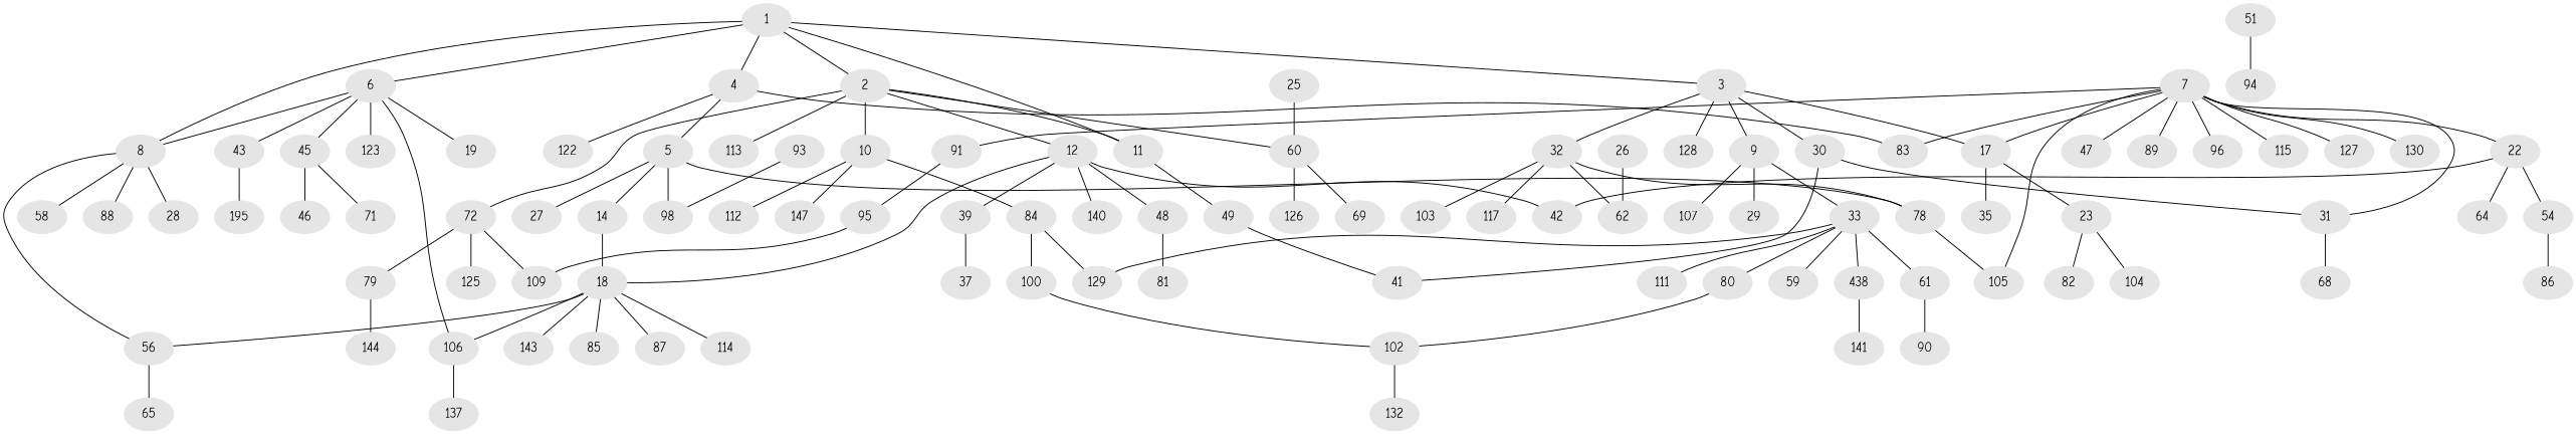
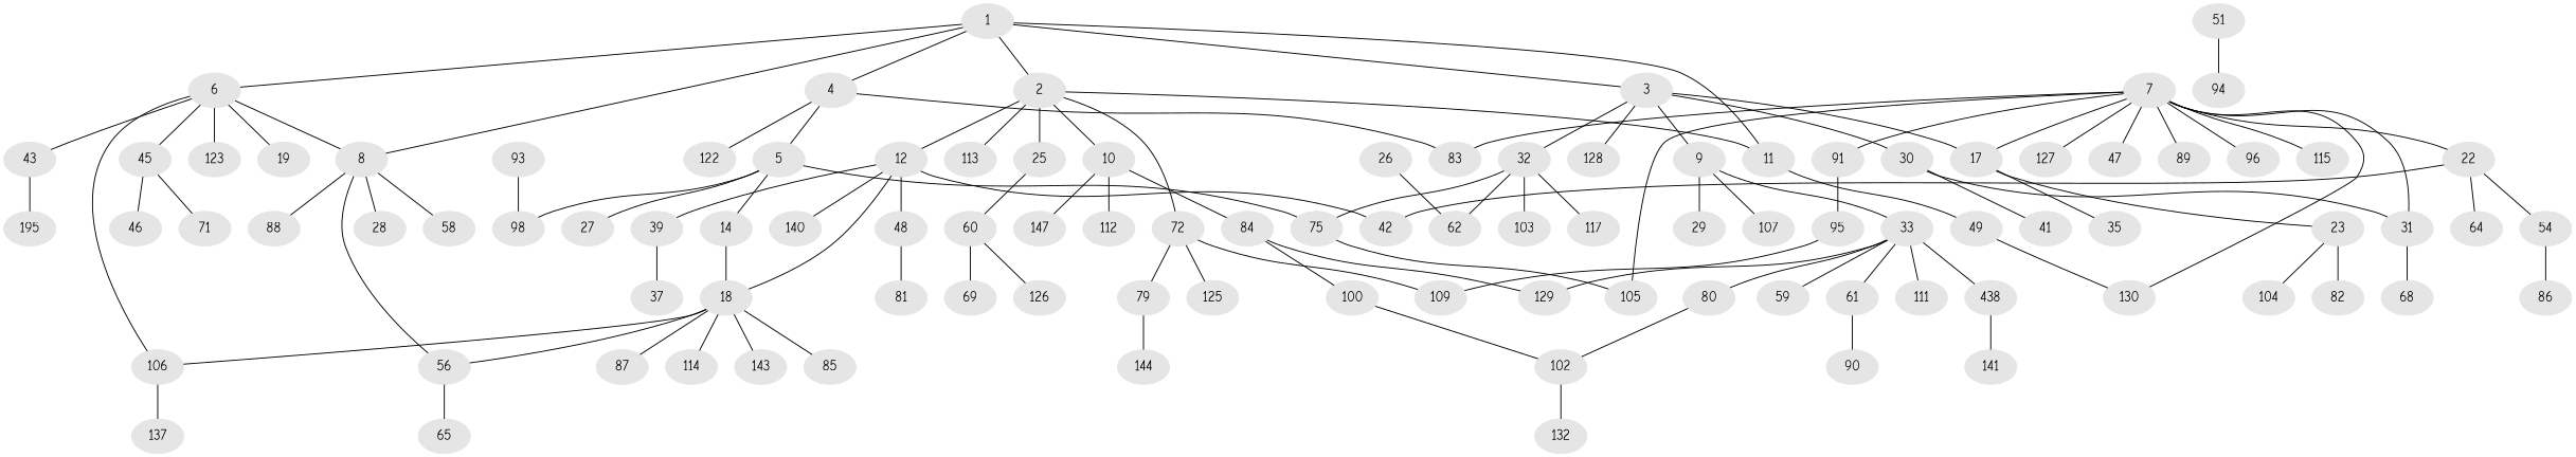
  graph {
    fontname="Comic Neue"
    node [color=gray90 fontname="Comic Neue" style=filled]
    edge [fontname="Comic Neue"]
    1
    2
    3 [super="+40"]
    4
    6
    8 [super="+16"]
    11 [super="+20+34"]
    10
    12 [super="+36"]
    25 [super="+55+52"]
    72
    113
    9 [super="+13"]
    17 [super="+57+119"]
    30
    32 [super="+75"]
    128
    5
    122
    83
    19
    43 [super="+77"]
    45
    106
    123
    28 [super="+37"]
    56
    58
    88
    49
    84
    112
    147
    18 [super="+101+73+134"]
    39
    42 [super="+135+148"]
    48
    140
    60
    79
    109
    125
    29
    33 [super="+76+50"]
    107
    23
    35
    31
    41
-   78
+   78 [label=75]
    62
    103
    117
    14
    27
    98 [super="+110"]
    7 [super="+66+15"]
    22 [super="+124"]
    47 [super="+131"]
    89
    91
    96
    105
    115
    127
    130 [super="+136"]
    n67 [label=195]
    46 [super="+70"]
    71
    137 [super="+139"]
    54
    64
    68
    95 [super="+121"]
    65
    59
    61
    80
    111
    129
    n81 [label=438]
    100
    85
    87
    114 [super="+118"]
    143
    n87 [label=37]
    81
    82 [super="+108"]
    104
    86
    26
    51 [super="+146"]
    94
    69
    126
    90
    102
    141
    93 [super="+149"]
    144
    132
    1 -- 2
    1 -- 3
    1 -- 4
    1 -- 6
    1 -- 8
    1 -- 11
    2 -- 11
    2 -- 10
    2 -- 12
-   2 -- 60
+   2 -- 25
    2 -- 72
    2 -- 113
    3 -- 9
    3 -- 17
    3 -- 30
    3 -- 32
    3 -- 128
    4 -- 5
    4 -- 122
    4 -- 83
    6 -- 8
    6 -- 19
    6 -- 43
    6 -- 45
    6 -- 106
    6 -- 123
    8 -- 28
    8 -- 56
    8 -- 58
    8 -- 88
    11 -- 49
    10 -- 84
    10 -- 112
    10 -- 147
    12 -- 18
    12 -- 39
    12 -- 42 [weight=2]
    12 -- 48
    12 -- 140
    25 -- 60
    72 -- 79
    72 -- 109
    72 -- 125
    9 -- 29
    9 -- 33
    9 -- 107
    17 -- 23
    17 -- 35
    30 -- 31
    30 -- 41
    32 -- 78
    32 -- 62
    32 -- 103
    32 -- 117
    5 -- 78
    5 -- 14
    5 -- 27
    5 -- 98
    43 -- n67
    45 -- 46
    45 -- 71
    106 -- 137
    56 -- 65
-   49 -- 41
+   49 -- 130
    84 -- 129
    84 -- 100
    18 -- 106
    18 -- 56
    18 -- 85
    18 -- 87
    18 -- 114
    18 -- 143
    39 -- n87
    48 -- 81
    60 -- 69
    60 -- 126
    79 -- 144
    33 -- 59
    33 -- 61
    33 -- 80
    33 -- 111
    33 -- 129
    33 -- n81
    23 -- 82
    23 -- 104
    31 -- 68
    78 -- 105
    14 -- 18
    7 -- 17
    7 -- 83
    7 -- 31
    7 -- 22
    7 -- 47
    7 -- 89
    7 -- 91
    7 -- 96
    7 -- 105
    7 -- 115
    7 -- 127
    7 -- 130
    22 -- 42
    22 -- 54
    22 -- 64
    91 -- 95
    54 -- 86
    95 -- 109
    61 -- 90
    80 -- 102
    n81 -- 141
    100 -- 102
    26 -- 62
    51 -- 94
    102 -- 132
    93 -- 98
  }
